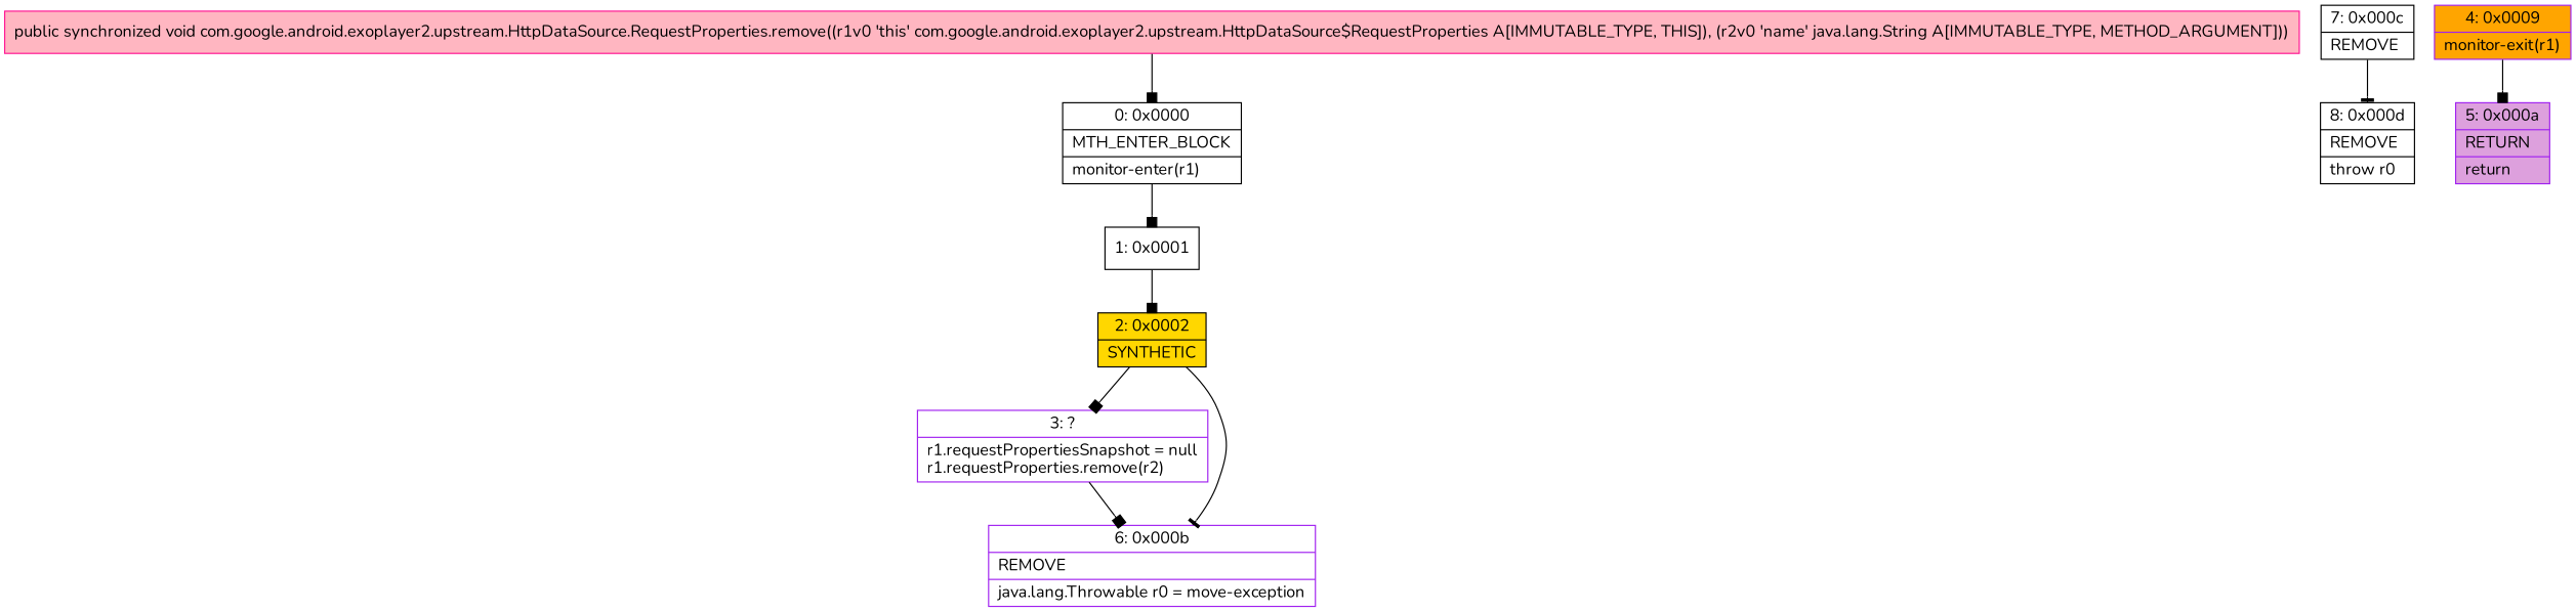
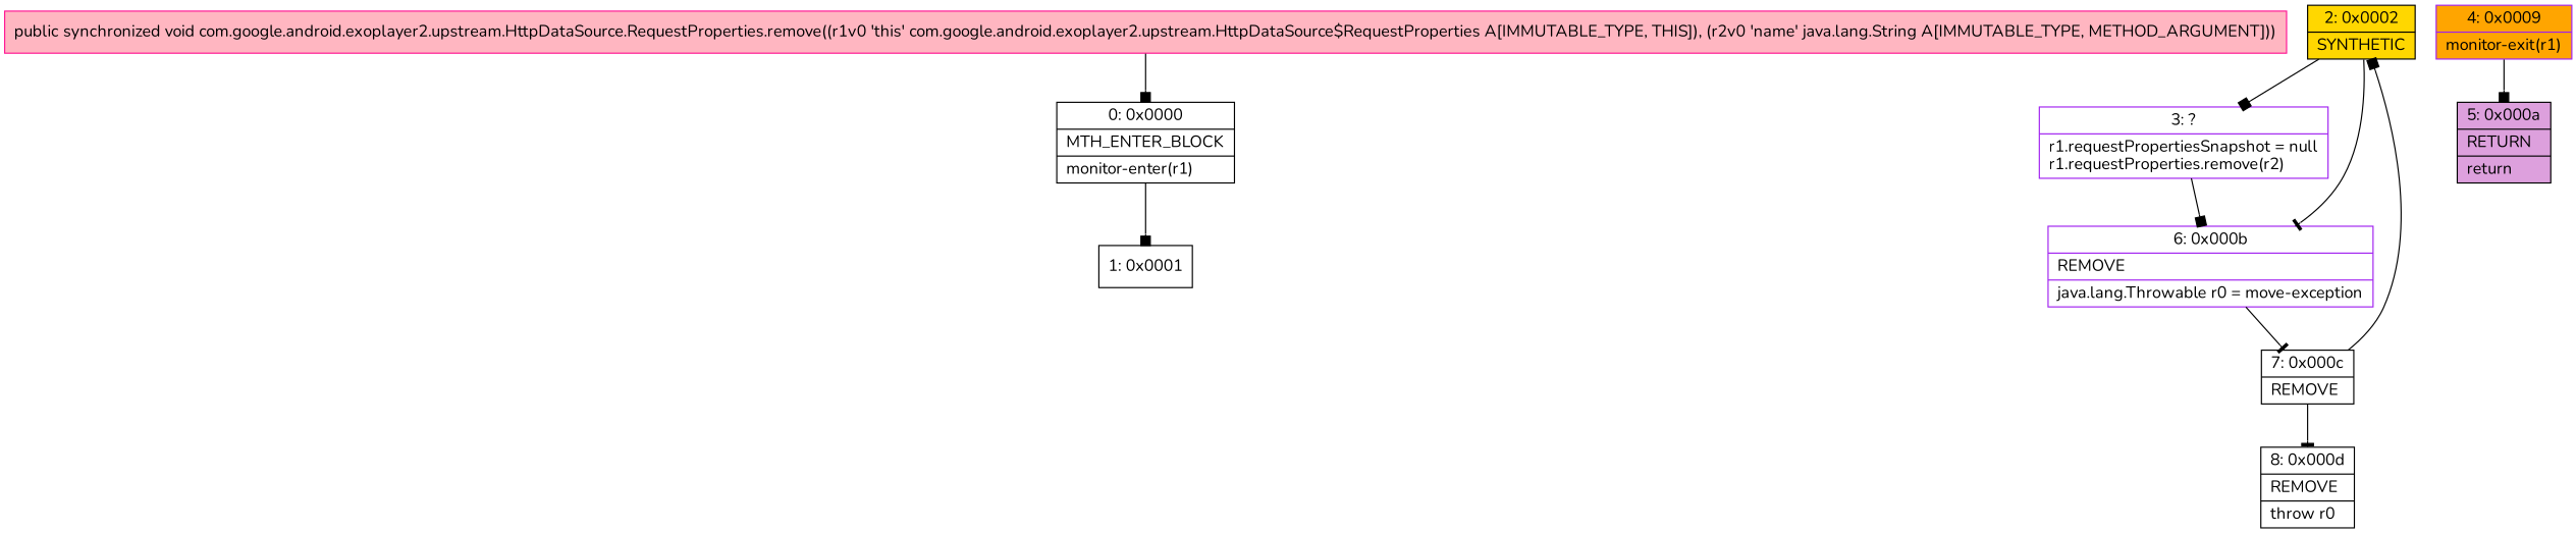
  digraph {
    fontname=Nunito
    node [color=black fillcolor=white fontname=Nunito shape=record style=filled]
    edge [arrowhead=box fontname=Nunito]
    n1 [label="{0\:\ 0x0000|MTH_ENTER_BLOCK\l|monitor\-enter(r1)\l}"]
    n2 [label="{1\:\ 0x0001}"]
    n3 [fillcolor=gold label="{2\:\ 0x0002|SYNTHETIC\l}"]
    n4 [color=purple label="{3\:\ ?|r1.requestPropertiesSnapshot = null\lr1.requestProperties.remove(r2)\l}"]
    n5 [color=purple label="{6\:\ 0x000b|REMOVE\l|java.lang.Throwable r0 = move\-exception\l}"]
    n6 [label="{7\:\ 0x000c|REMOVE\l}"]
    n7 [color=purple fillcolor=orange label="{4\:\ 0x0009|monitor\-exit(r1)\l}"]
-   n8 [color=purple fillcolor=plum label="{5\:\ 0x000a|RETURN\l|return\l}"]
+   n8 [fillcolor=plum label="{5\:\ 0x000a|RETURN\l|return\l}"]
    n9 [label="{8\:\ 0x000d|REMOVE\l|throw r0\l}"]
    n10 [color=deeppink fillcolor=lightpink label="{public synchronized void com.google.android.exoplayer2.upstream.HttpDataSource.RequestProperties.remove((r1v0 'this' com.google.android.exoplayer2.upstream.HttpDataSource$RequestProperties A[IMMUTABLE_TYPE, THIS]), (r2v0 'name' java.lang.String A[IMMUTABLE_TYPE, METHOD_ARGUMENT])) }"]
    n1 -> n2
-   n2 -> n3
+   n6 -> n3
    n3 -> n4
    n3 -> n5 [arrowhead=tee]
    n4 -> n5
+   n5 -> n6 [arrowhead=tee]
    n6 -> n9 [arrowhead=tee]
    n7 -> n8
    n10 -> n1
  }
